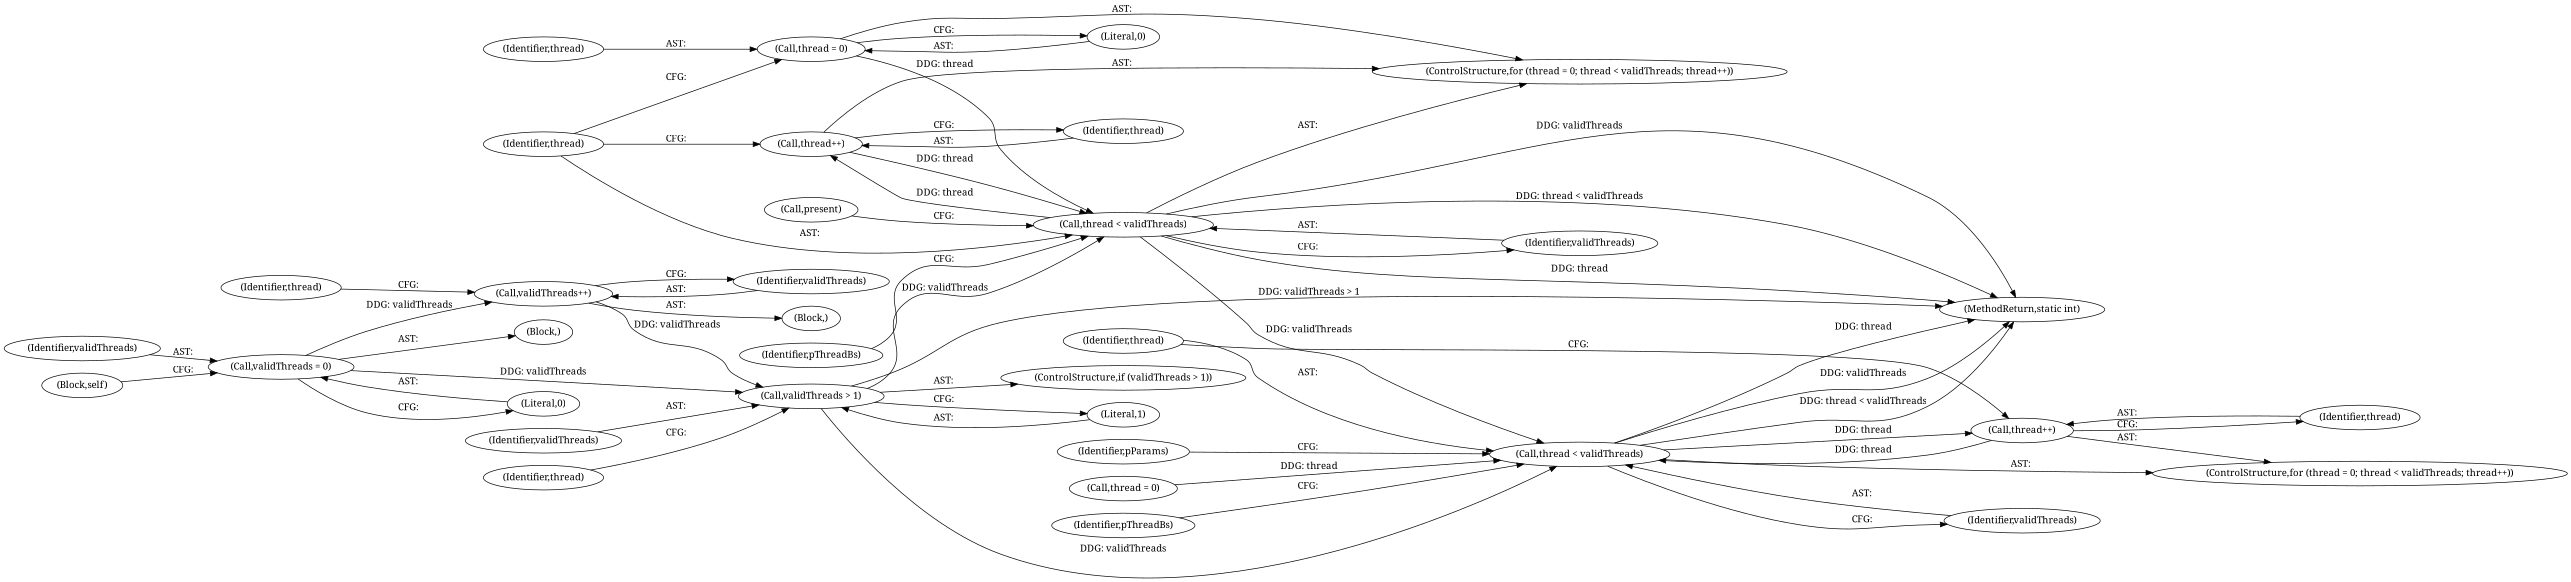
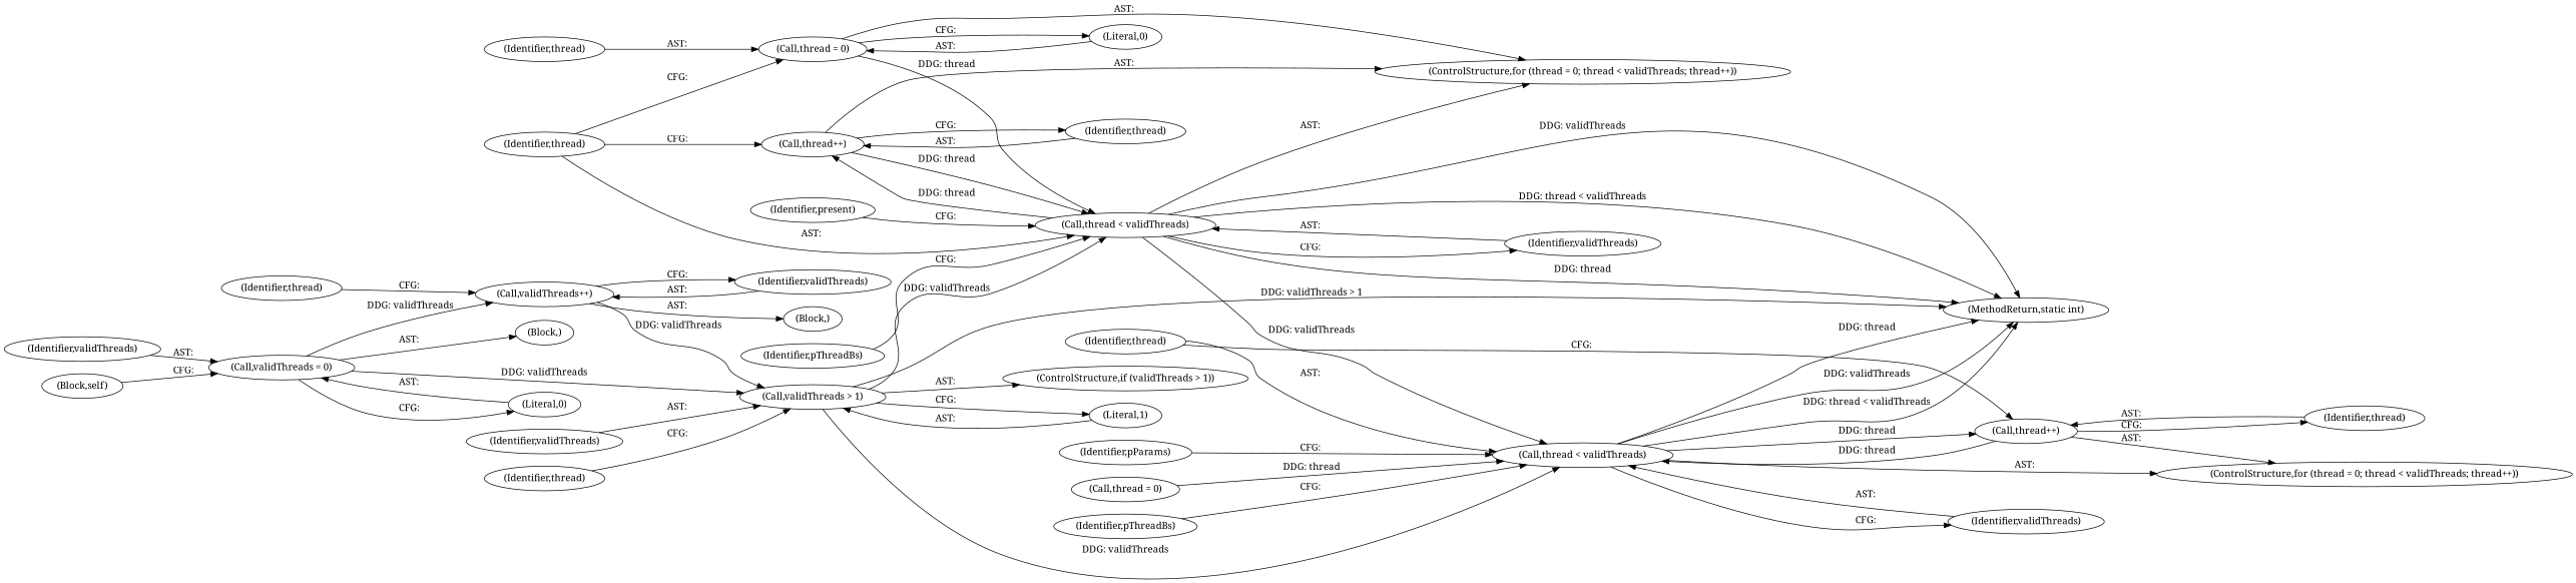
  digraph {
    fontname="Noto Serif"
    rankdir=LR
    node [fontname="Noto Serif"]
    edge [fontname="Noto Serif"]
    n1 [label="(Call,thread++)"]
    n2 [label="(Call,thread < validThreads)"]
    n3 [label="(ControlStructure,for (thread = 0; thread < validThreads; thread++))"]
    n4 [label="(Identifier,thread)"]
    n5 [label="(Call,thread < validThreads)"]
    n6 [label="(Identifier,validThreads)"]
    n7 [label="(MethodReturn,static int)"]
    n8 [label="(Call,thread++)"]
    n9 [label="(ControlStructure,for (thread = 0; thread < validThreads; thread++))"]
    n10 [label="(Identifier,validThreads)"]
    n11 [label="(Call,thread = 0)"]
    n12 [label="(Literal,0)"]
    n13 [label="(Call,validThreads > 1)"]
    n14 [label="(ControlStructure,if (validThreads > 1))"]
    n15 [label="(Literal,1)"]
    n16 [label="(Call,validThreads++)"]
    n17 [label="(Identifier,validThreads)"]
    n18 [label="(Block,)"]
    n19 [label="(Call,validThreads = 0)"]
    n20 [label="(Block,)"]
    n21 [label="(Literal,0)"]
    n22 [label="(Identifier,thread)"]
    n23 [label="(Identifier,validThreads)"]
    n24 [label="(Identifier,pThreadBs)"]
    n25 [label="(Call,thread = 0)"]
    n26 [label="(Identifier,thread)"]
    n27 [label="(Identifier,validThreads)"]
    n28 [label="(Identifier,thread)"]
    n29 [label="(Block,self)"]
    n30 [label="(Identifier,pParams)"]
    n31 [label="(Identifier,pThreadBs)"]
    n32 [label="(Identifier,thread)"]
    n33 [label="(Identifier,thread)"]
    n34 [label="(Identifier,thread)"]
-   n35 [label="(Call,present)"]
+   n35 [label="(Identifier,present)"]
    n1 -> n2 [label="DDG: thread"]
    n1 -> n3 [label="AST: "]
    n1 -> n4 [label="CFG: "]
    n2 -> n1 [label="DDG: thread"]
    n2 -> n3 [label="AST: "]
    n2 -> n5 [label="DDG: validThreads"]
    n2 -> n6 [label="CFG: "]
    n2 -> n7 [label="DDG: thread"]
    n2 -> n7 [label="DDG: validThreads"]
    n2 -> n7 [label="DDG: thread < validThreads"]
    n4 -> n1 [label="AST: "]
    n5 -> n7 [label="DDG: thread"]
    n5 -> n7 [label="DDG: validThreads"]
    n5 -> n7 [label="DDG: thread < validThreads"]
    n5 -> n8 [label="DDG: thread"]
    n5 -> n9 [label="AST: "]
    n5 -> n10 [label="CFG: "]
    n6 -> n2 [label="AST: "]
    n8 -> n5 [label="DDG: thread"]
    n8 -> n9 [label="AST: "]
    n8 -> n22 [label="CFG: "]
    n10 -> n5 [label="AST: "]
    n11 -> n2 [label="DDG: thread"]
    n11 -> n3 [label="AST: "]
    n11 -> n12 [label="CFG: "]
    n12 -> n11 [label="AST: "]
    n13 -> n2 [label="DDG: validThreads"]
    n13 -> n5 [label="DDG: validThreads"]
    n13 -> n7 [label="DDG: validThreads > 1"]
    n13 -> n14 [label="AST: "]
    n13 -> n15 [label="CFG: "]
    n15 -> n13 [label="AST: "]
    n16 -> n13 [label="DDG: validThreads"]
    n16 -> n17 [label="CFG: "]
    n16 -> n18 [label="AST: "]
    n17 -> n16 [label="AST: "]
    n19 -> n13 [label="DDG: validThreads"]
    n19 -> n16 [label="DDG: validThreads"]
    n19 -> n20 [label="AST: "]
    n19 -> n21 [label="CFG: "]
    n21 -> n19 [label="AST: "]
    n22 -> n8 [label="AST: "]
    n23 -> n13 [label="AST: "]
    n24 -> n5 [label="CFG: "]
    n25 -> n5 [label="DDG: thread"]
    n26 -> n1 [label="CFG: "]
    n26 -> n2 [label="AST: "]
    n26 -> n11 [label="CFG: "]
    n27 -> n19 [label="AST: "]
    n28 -> n13 [label="CFG: "]
    n29 -> n19 [label="CFG: "]
    n30 -> n5 [label="CFG: "]
    n31 -> n2 [label="CFG: "]
    n32 -> n11 [label="AST: "]
    n33 -> n16 [label="CFG: "]
    n34 -> n5 [label="AST: "]
    n34 -> n8 [label="CFG: "]
    n35 -> n2 [label="CFG: "]
  }
